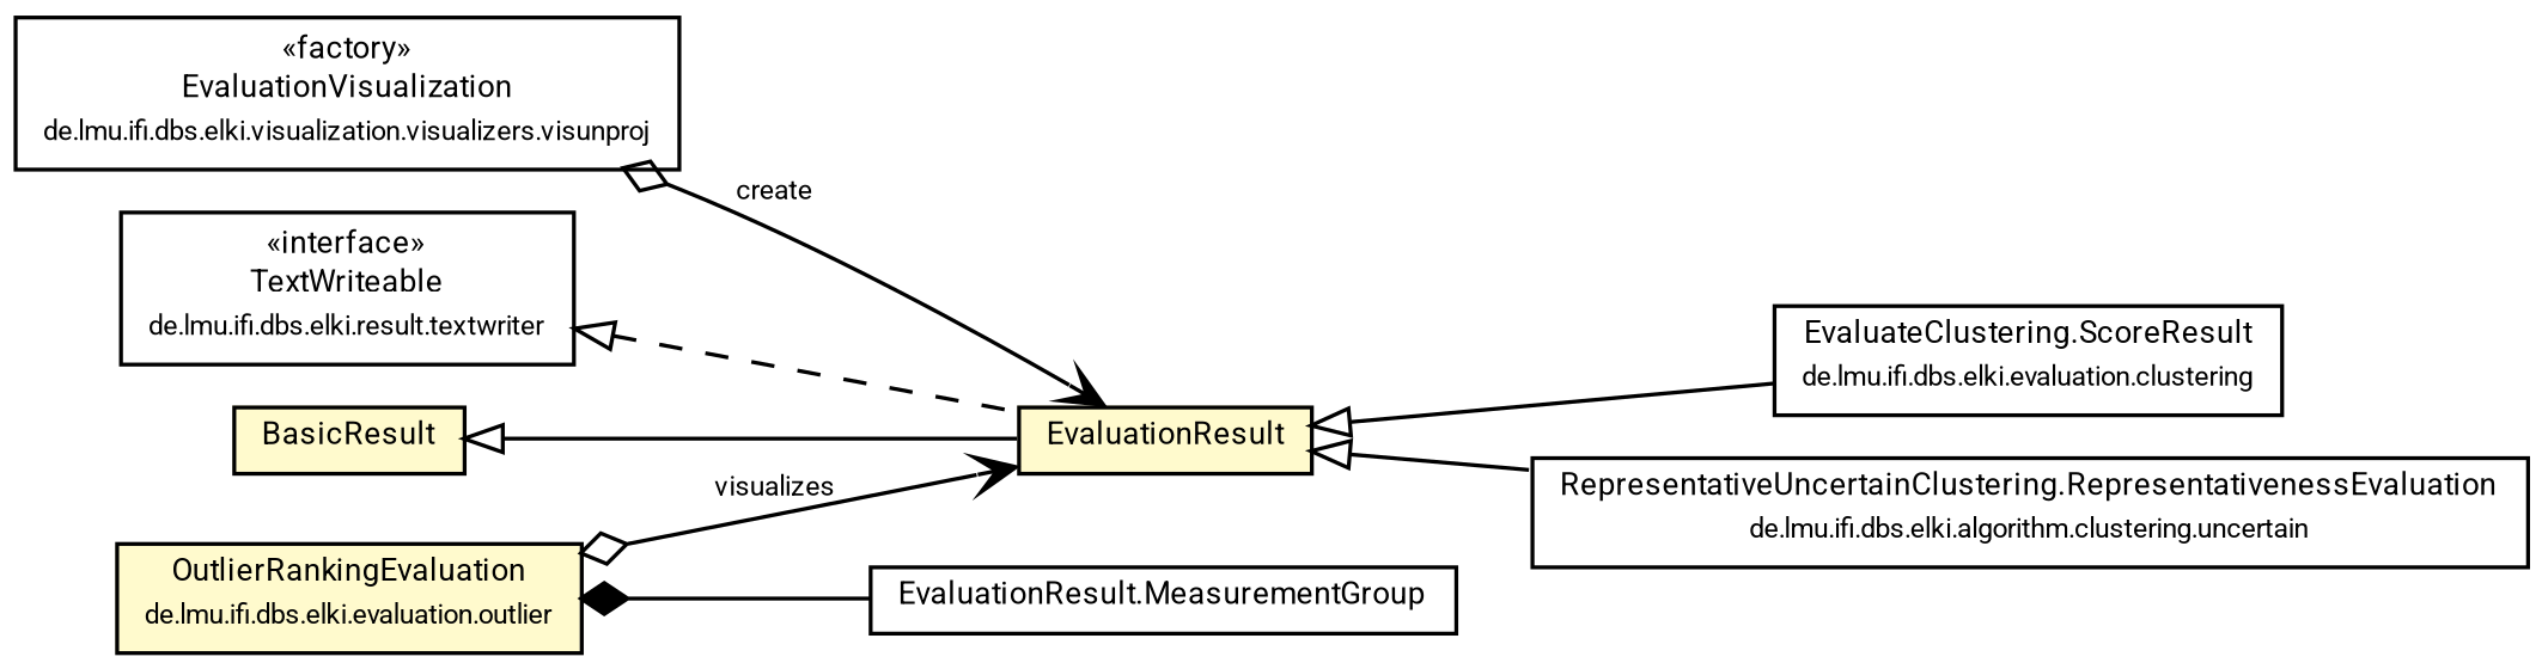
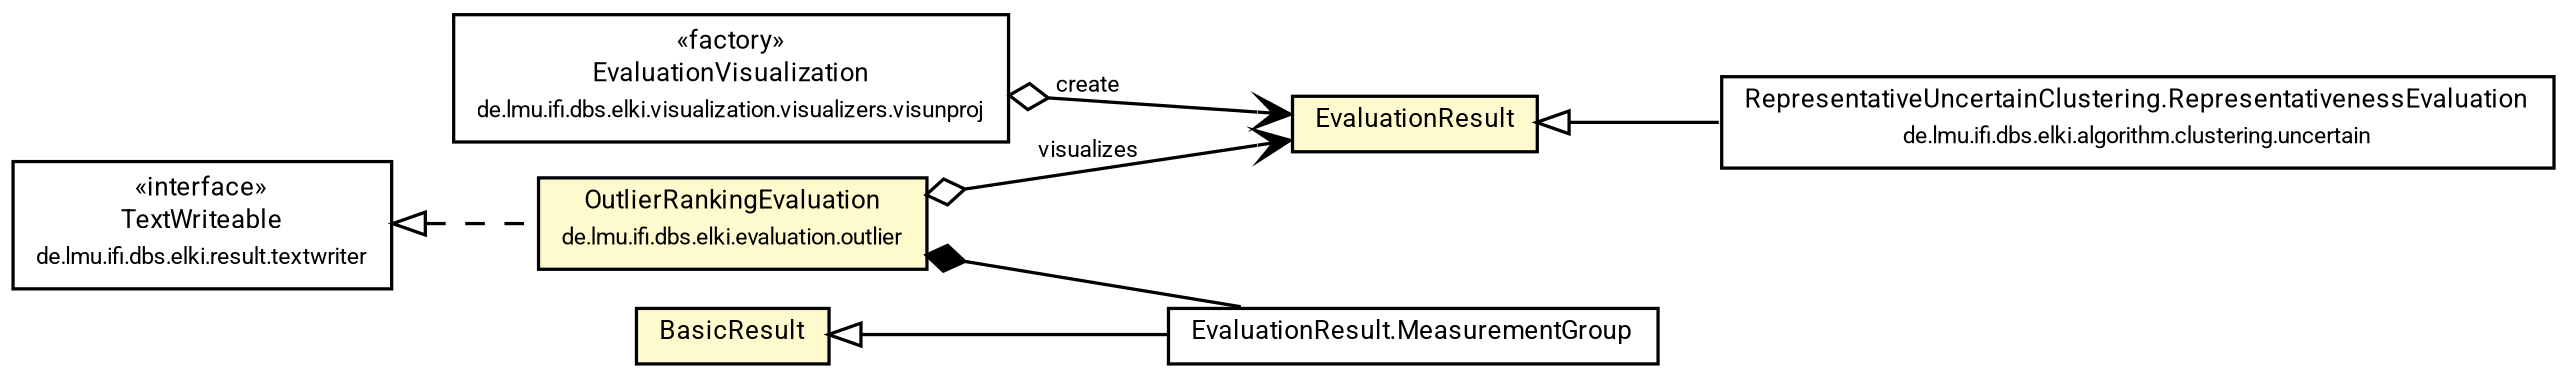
  digraph {
    nodesep=0.15
    rankdir=LR
    ranksep=0.25
    node [fontcolor=black fontname=Roboto fontsize=8 margin=0 shape=plaintext]
    edge [arrowtail=empty color=black dir=back fontname=Roboto fontsize=7 labelfontname=Roboto labelfontsize=7 weight=10]
    n1 [height=0 label=<<table title="de.lmu.ifi.dbs.elki.visualization.visualizers.visunproj.EvaluationVisualization" border="0" cellborder="1" cellspacing="0" cellpadding="2" href="../visualization/visualizers/visunproj/EvaluationVisualization.html" target="_parent"> 		<tr><td><table border="0" cellspacing="0" cellpadding="1"> 		<tr><td align="center" balign="center"> &#171;factory&#187; </td></tr> 		<tr><td align="center" balign="center"> <font face="Roboto">EvaluationVisualization</font> </td></tr> 		<tr><td align="center" balign="center"> <font face="Roboto" point-size="7.0">de.lmu.ifi.dbs.elki.visualization.visualizers.visunproj</font> </td></tr> 		</table></td></tr> 		</table>> width=0]
    n2 [height=0 label=<<table title="de.lmu.ifi.dbs.elki.result.EvaluationResult" border="0" cellborder="1" cellspacing="0" cellpadding="2" bgcolor="lemonChiffon" href="EvaluationResult.html" target="_parent"> 		<tr><td><table border="0" cellspacing="0" cellpadding="1"> 		<tr><td align="center" balign="center"> <font face="Roboto">EvaluationResult</font> </td></tr> 		</table></td></tr> 		</table>> width=0]
-   n3 [height=0 label=<<table title="de.lmu.ifi.dbs.elki.evaluation.clustering.EvaluateClustering.ScoreResult" border="0" cellborder="1" cellspacing="0" cellpadding="2" href="../evaluation/clustering/EvaluateClustering.ScoreResult.html" target="_parent"> 		<tr><td><table border="0" cellspacing="0" cellpadding="1"> 		<tr><td align="center" balign="center"> <font face="Roboto">EvaluateClustering.ScoreResult</font> </td></tr> 		<tr><td align="center" balign="center"> <font face="Roboto" point-size="7.0">de.lmu.ifi.dbs.elki.evaluation.clustering</font> </td></tr> 		</table></td></tr> 		</table>> width=0]
    n4 [height=0 label=<<table title="de.lmu.ifi.dbs.elki.algorithm.clustering.uncertain.RepresentativeUncertainClustering.RepresentativenessEvaluation" border="0" cellborder="1" cellspacing="0" cellpadding="2" href="../algorithm/clustering/uncertain/RepresentativeUncertainClustering.RepresentativenessEvaluation.html" target="_parent"> 		<tr><td><table border="0" cellspacing="0" cellpadding="1"> 		<tr><td align="center" balign="center"> <font face="Roboto">RepresentativeUncertainClustering.RepresentativenessEvaluation</font> </td></tr> 		<tr><td align="center" balign="center"> <font face="Roboto" point-size="7.0">de.lmu.ifi.dbs.elki.algorithm.clustering.uncertain</font> </td></tr> 		</table></td></tr> 		</table>> width=0]
    n5 [height=0 label=<<table title="de.lmu.ifi.dbs.elki.result.textwriter.TextWriteable" border="0" cellborder="1" cellspacing="0" cellpadding="2" href="textwriter/TextWriteable.html" target="_parent"> 		<tr><td><table border="0" cellspacing="0" cellpadding="1"> 		<tr><td align="center" balign="center"> &#171;interface&#187; </td></tr> 		<tr><td align="center" balign="center"> <font face="Roboto">TextWriteable</font> </td></tr> 		<tr><td align="center" balign="center"> <font face="Roboto" point-size="7.0">de.lmu.ifi.dbs.elki.result.textwriter</font> </td></tr> 		</table></td></tr> 		</table>> width=0]
    n6 [height=0 label=<<table title="de.lmu.ifi.dbs.elki.result.BasicResult" border="0" cellborder="1" cellspacing="0" cellpadding="2" bgcolor="LemonChiffon" href="BasicResult.html" target="_parent"> 		<tr><td><table border="0" cellspacing="0" cellpadding="1"> 		<tr><td align="center" balign="center"> <font face="Roboto">BasicResult</font> </td></tr> 		</table></td></tr> 		</table>> width=0]
    n7 [height=0 label=<<table title="de.lmu.ifi.dbs.elki.result.EvaluationResult.MeasurementGroup" border="0" cellborder="1" cellspacing="0" cellpadding="2" href="EvaluationResult.MeasurementGroup.html" target="_parent"> 		<tr><td><table border="0" cellspacing="0" cellpadding="1"> 		<tr><td align="center" balign="center"> <font face="Roboto">EvaluationResult.MeasurementGroup</font> </td></tr> 		</table></td></tr> 		</table>> width=0]
    n8 [height=0 label=<<table title="de.lmu.ifi.dbs.elki.evaluation.outlier.OutlierRankingEvaluation" border="0" cellborder="1" cellspacing="0" cellpadding="2" bgcolor="LemonChiffon" href="../evaluation/outlier/OutlierRankingEvaluation.html" target="_parent"> 		<tr><td><table border="0" cellspacing="0" cellpadding="1"> 		<tr><td align="center" balign="center"> <font face="Roboto">OutlierRankingEvaluation</font> </td></tr> 		<tr><td align="center" balign="center"> <font face="Roboto" point-size="7.0">de.lmu.ifi.dbs.elki.evaluation.outlier</font> </td></tr> 		</table></td></tr> 		</table>> width=0]
    n1 -> n2 [arrowhead=open arrowtail=ediamond dir=both label=create weight=3]
-   n2 -> n3
    n2 -> n4
-   n5 -> n2 [style=dashed weight=9]
-   n6 -> n2
+   n5 -> n8 [style=dashed weight=9]
+   n6 -> n7
    n8 -> n2 [arrowhead=open arrowtail=ediamond dir=both label=visualizes weight=3]
    n8 -> n7 [arrowhead=none arrowtail=diamond weight=6]
  }
